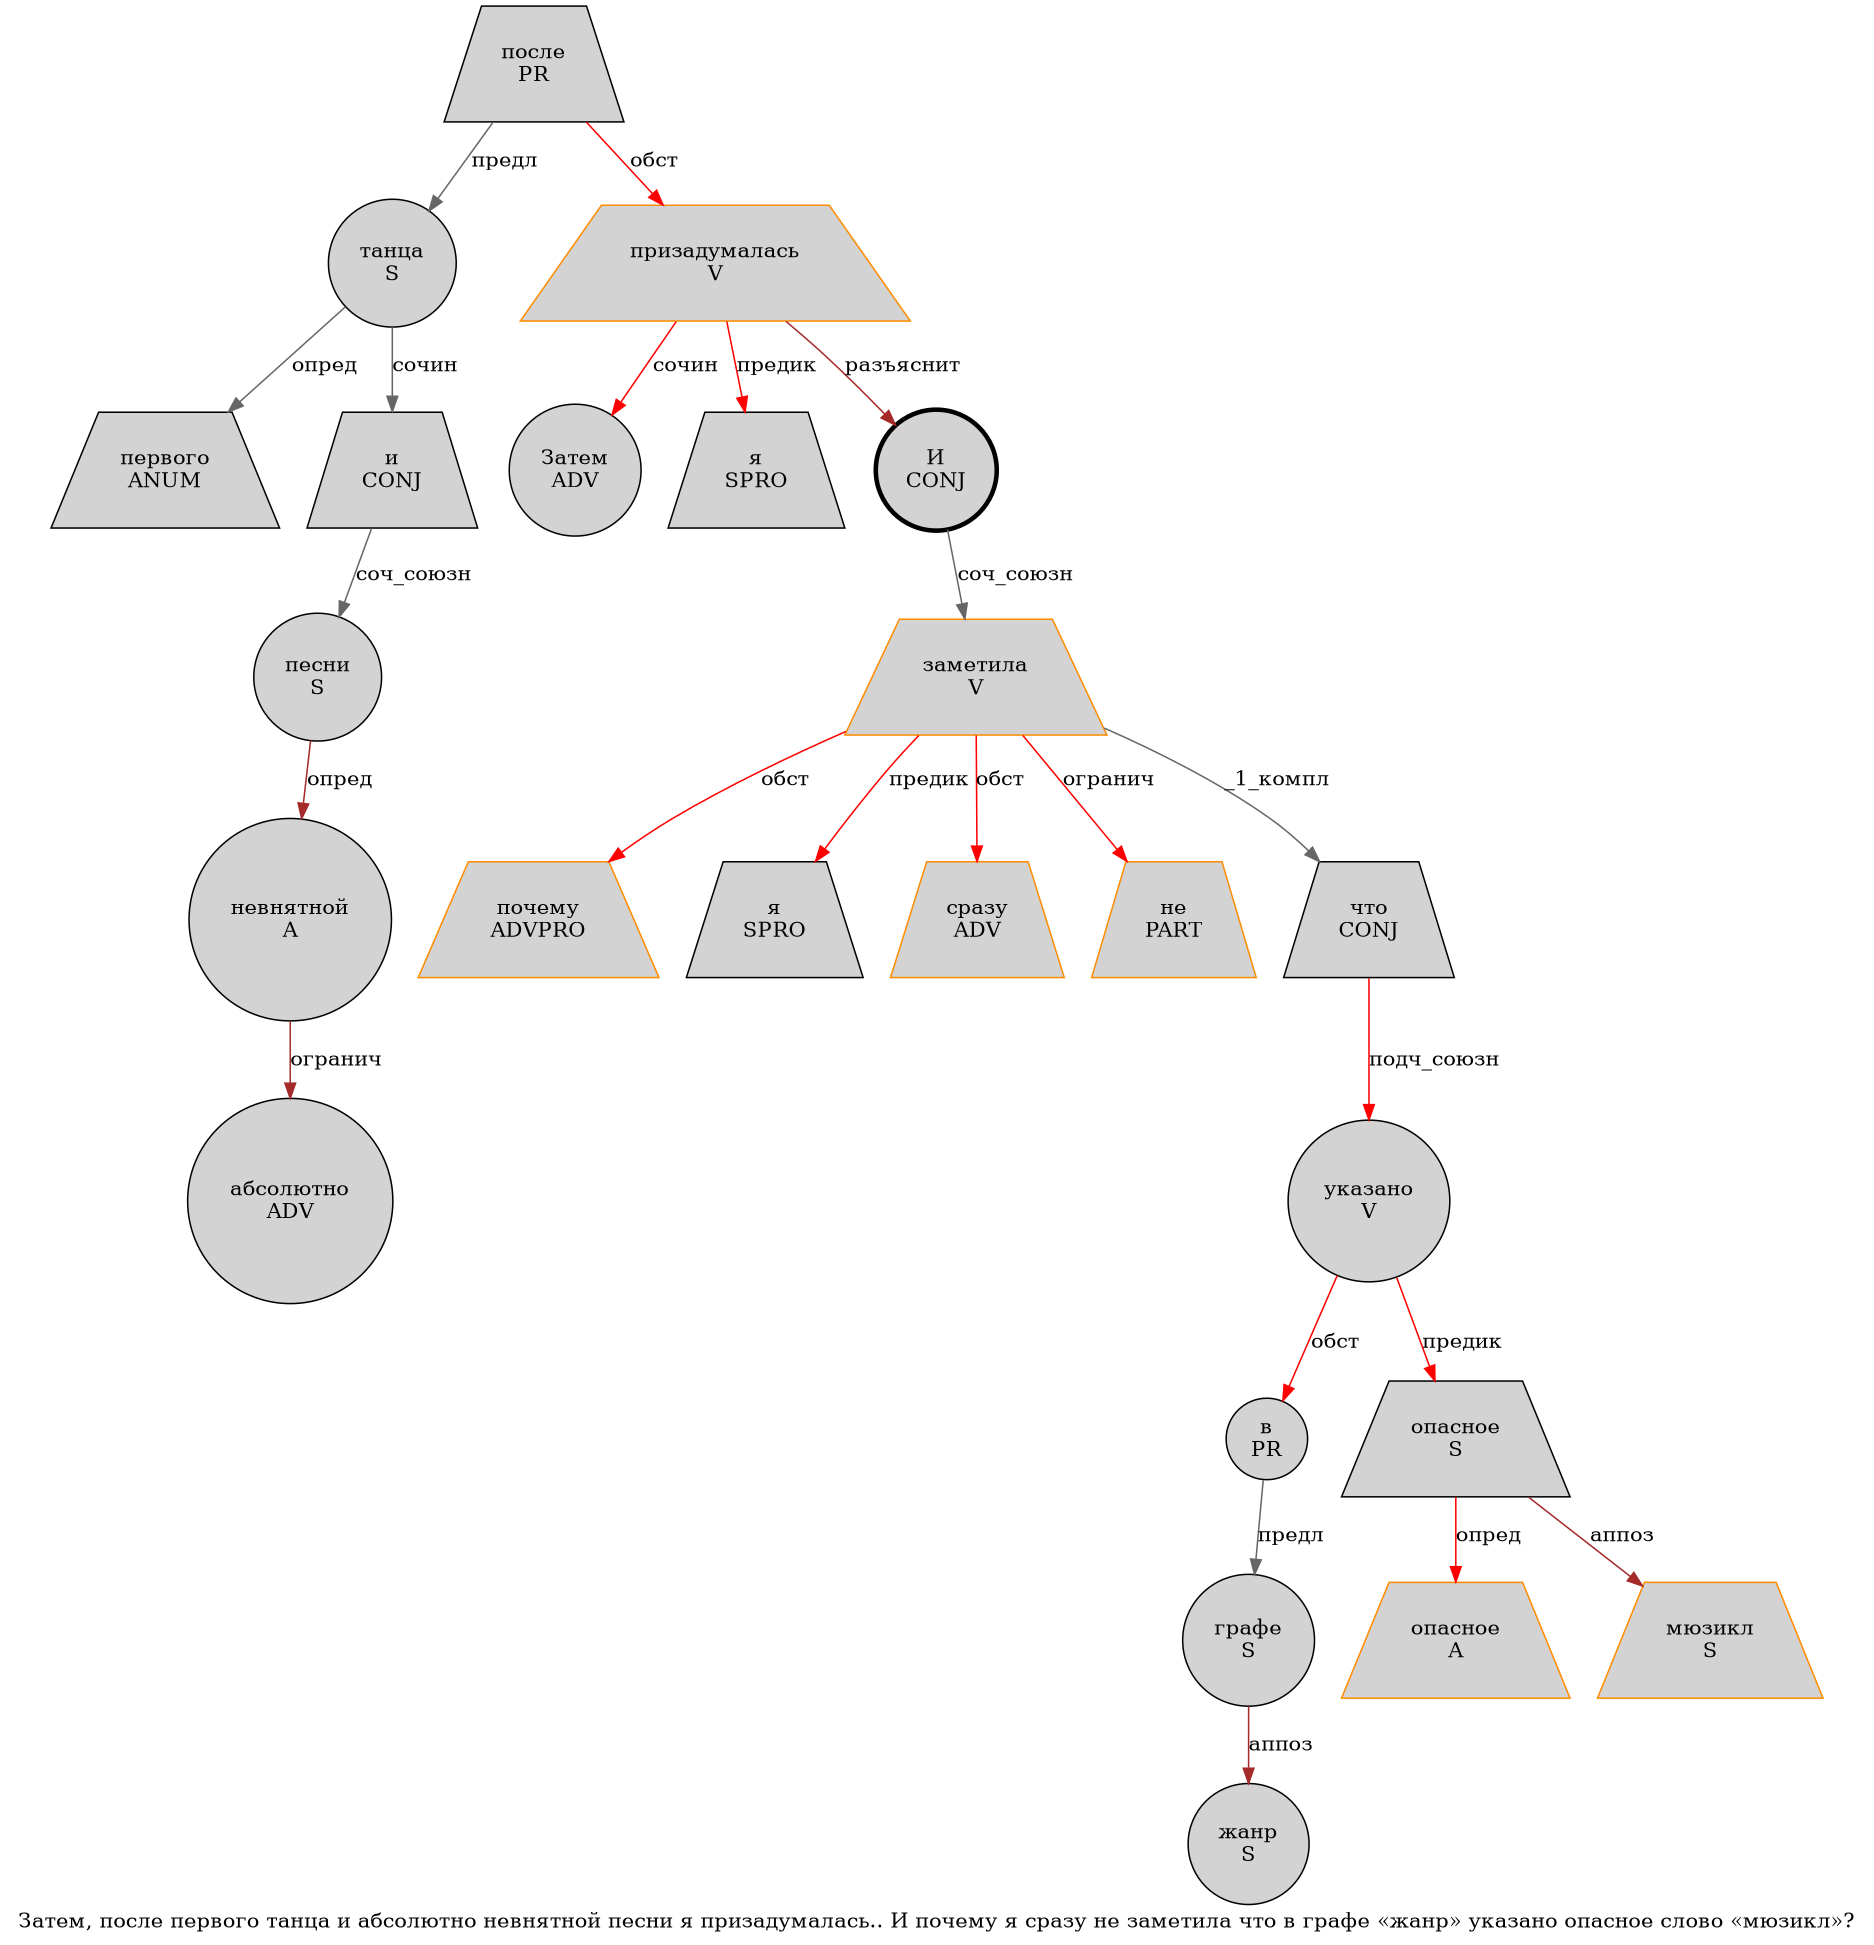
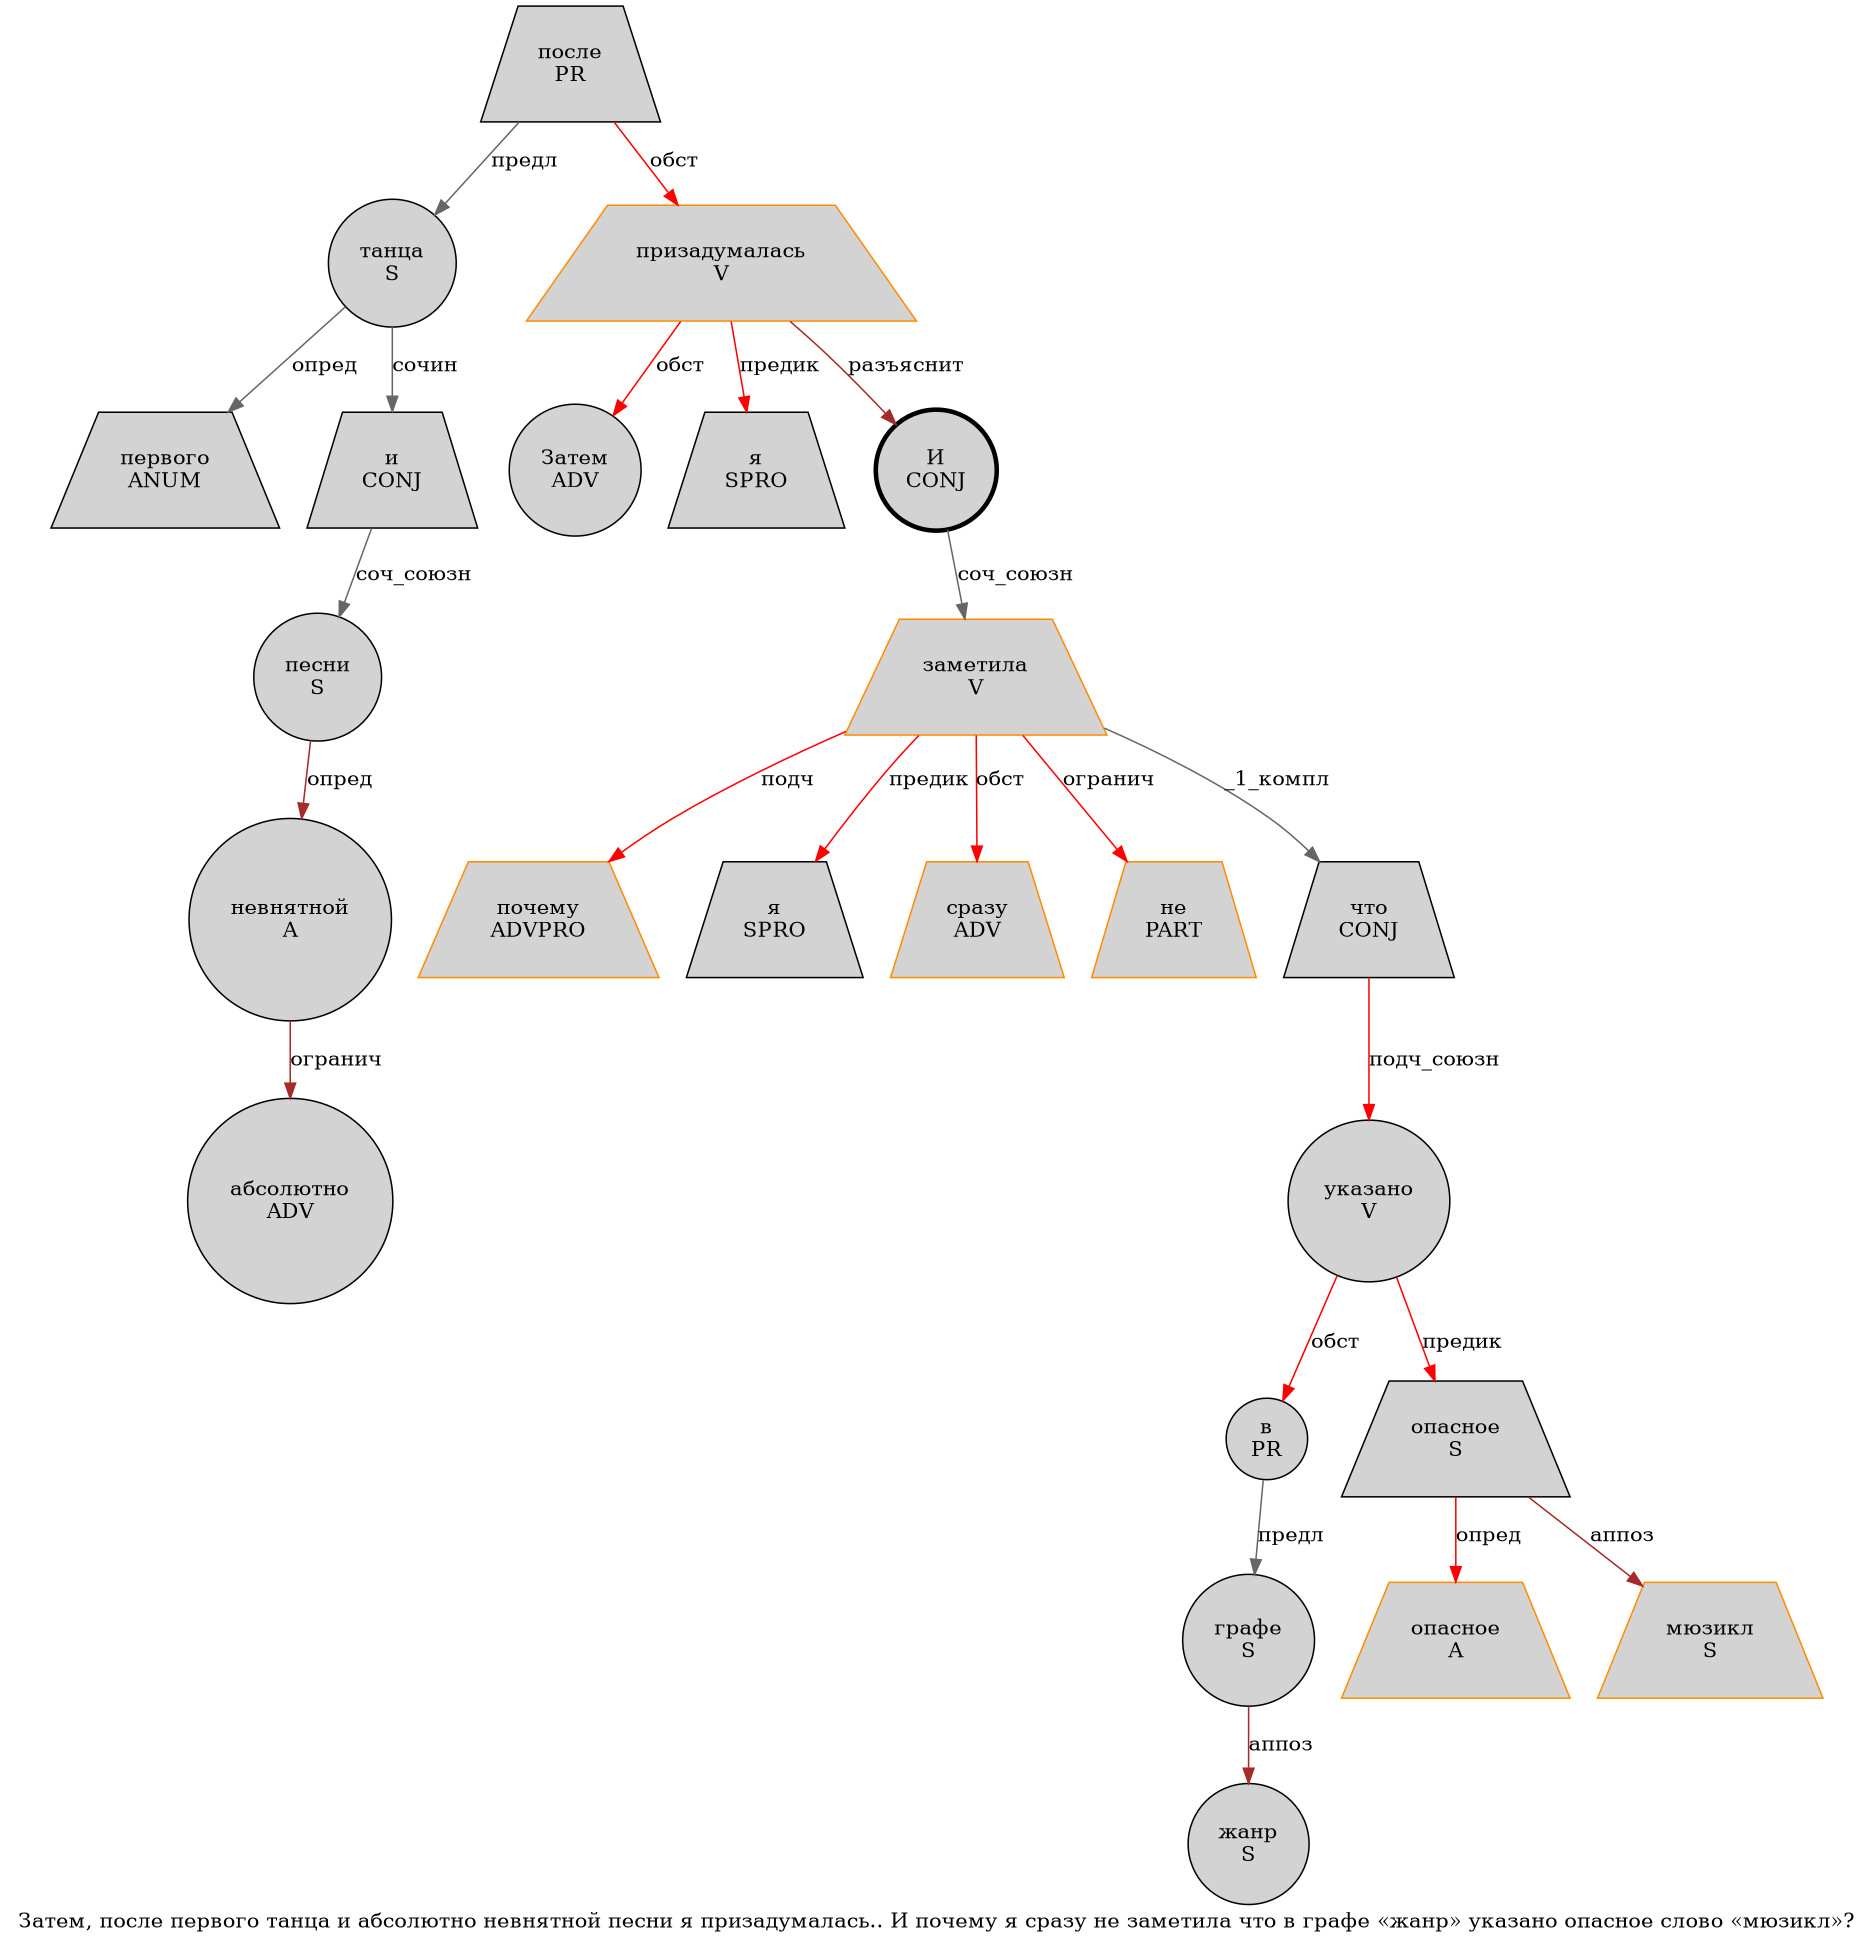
  digraph {
    label="Затем, после первого танца и абсолютно невнятной песни я призадумалась.. И почему я сразу не заметила что в графе «жанр» указано опасное слово «мюзикл»?"
    node [color=black fillcolor=lightgray penwidth=1 shape=trapezium style=filled]
    edge [color=red]
    n1 [label="Затем\nADV" shape=circle]
    n2 [label="после\nPR"]
    n3 [label="танца\nS" shape=circle]
    n4 [color=darkorange label="призадумалась\nV"]
    n5 [label="первого\nANUM"]
    n6 [label="и\nCONJ"]
    n7 [label="песни\nS" shape=circle]
    n8 [label="невнятной\nA" shape=circle]
    n9 [label="абсолютно\nADV" shape=circle]
    n10 [label="я\nSPRO"]
    n11 [label="И\nCONJ" penwidth=3 shape=circle]
    n12 [color=darkorange label="заметила\nV"]
    n13 [color=darkorange label="почему\nADVPRO"]
    n14 [label="я\nSPRO"]
    n15 [color=darkorange label="сразу\nADV"]
    n16 [color=darkorange label="не\nPART"]
    n17 [label="что\nCONJ"]
    n18 [label="указано\nV" shape=circle]
    n19 [label="в\nPR" shape=circle]
    n20 [label="опасное\nS"]
    n21 [label="графе\nS" shape=circle]
    n22 [label="жанр\nS" shape=circle]
    n23 [color=darkorange label="опасное\nA"]
    n24 [color=darkorange label="мюзикл\nS"]
    n2 -> n3 [color=gray40 label="предл"]
    n2 -> n4 [label="обст"]
    n3 -> n5 [color=gray40 label="опред"]
    n3 -> n6 [color=gray40 label="сочин"]
-   n4 -> n1 [label="сочин"]
+   n4 -> n1 [label="обст"]
    n4 -> n10 [label="предик"]
    n4 -> n11 [color=brown label="разъяснит"]
    n6 -> n7 [color=gray40 label="соч_союзн"]
    n7 -> n8 [color=brown label="опред"]
    n8 -> n9 [color=brown label="огранич"]
    n11 -> n12 [color=gray40 label="соч_союзн"]
-   n12 -> n13 [label="обст"]
+   n12 -> n13 [label="подч"]
    n12 -> n14 [label="предик"]
    n12 -> n15 [label="обст"]
    n12 -> n16 [label="огранич"]
    n12 -> n17 [color=gray40 label="_1_компл"]
    n17 -> n18 [label="подч_союзн"]
    n18 -> n19 [label="обст"]
    n18 -> n20 [label="предик"]
    n19 -> n21 [color=gray40 label="предл"]
    n20 -> n23 [label="опред"]
    n20 -> n24 [color=brown label="аппоз"]
    n21 -> n22 [color=brown label="аппоз"]
  }
